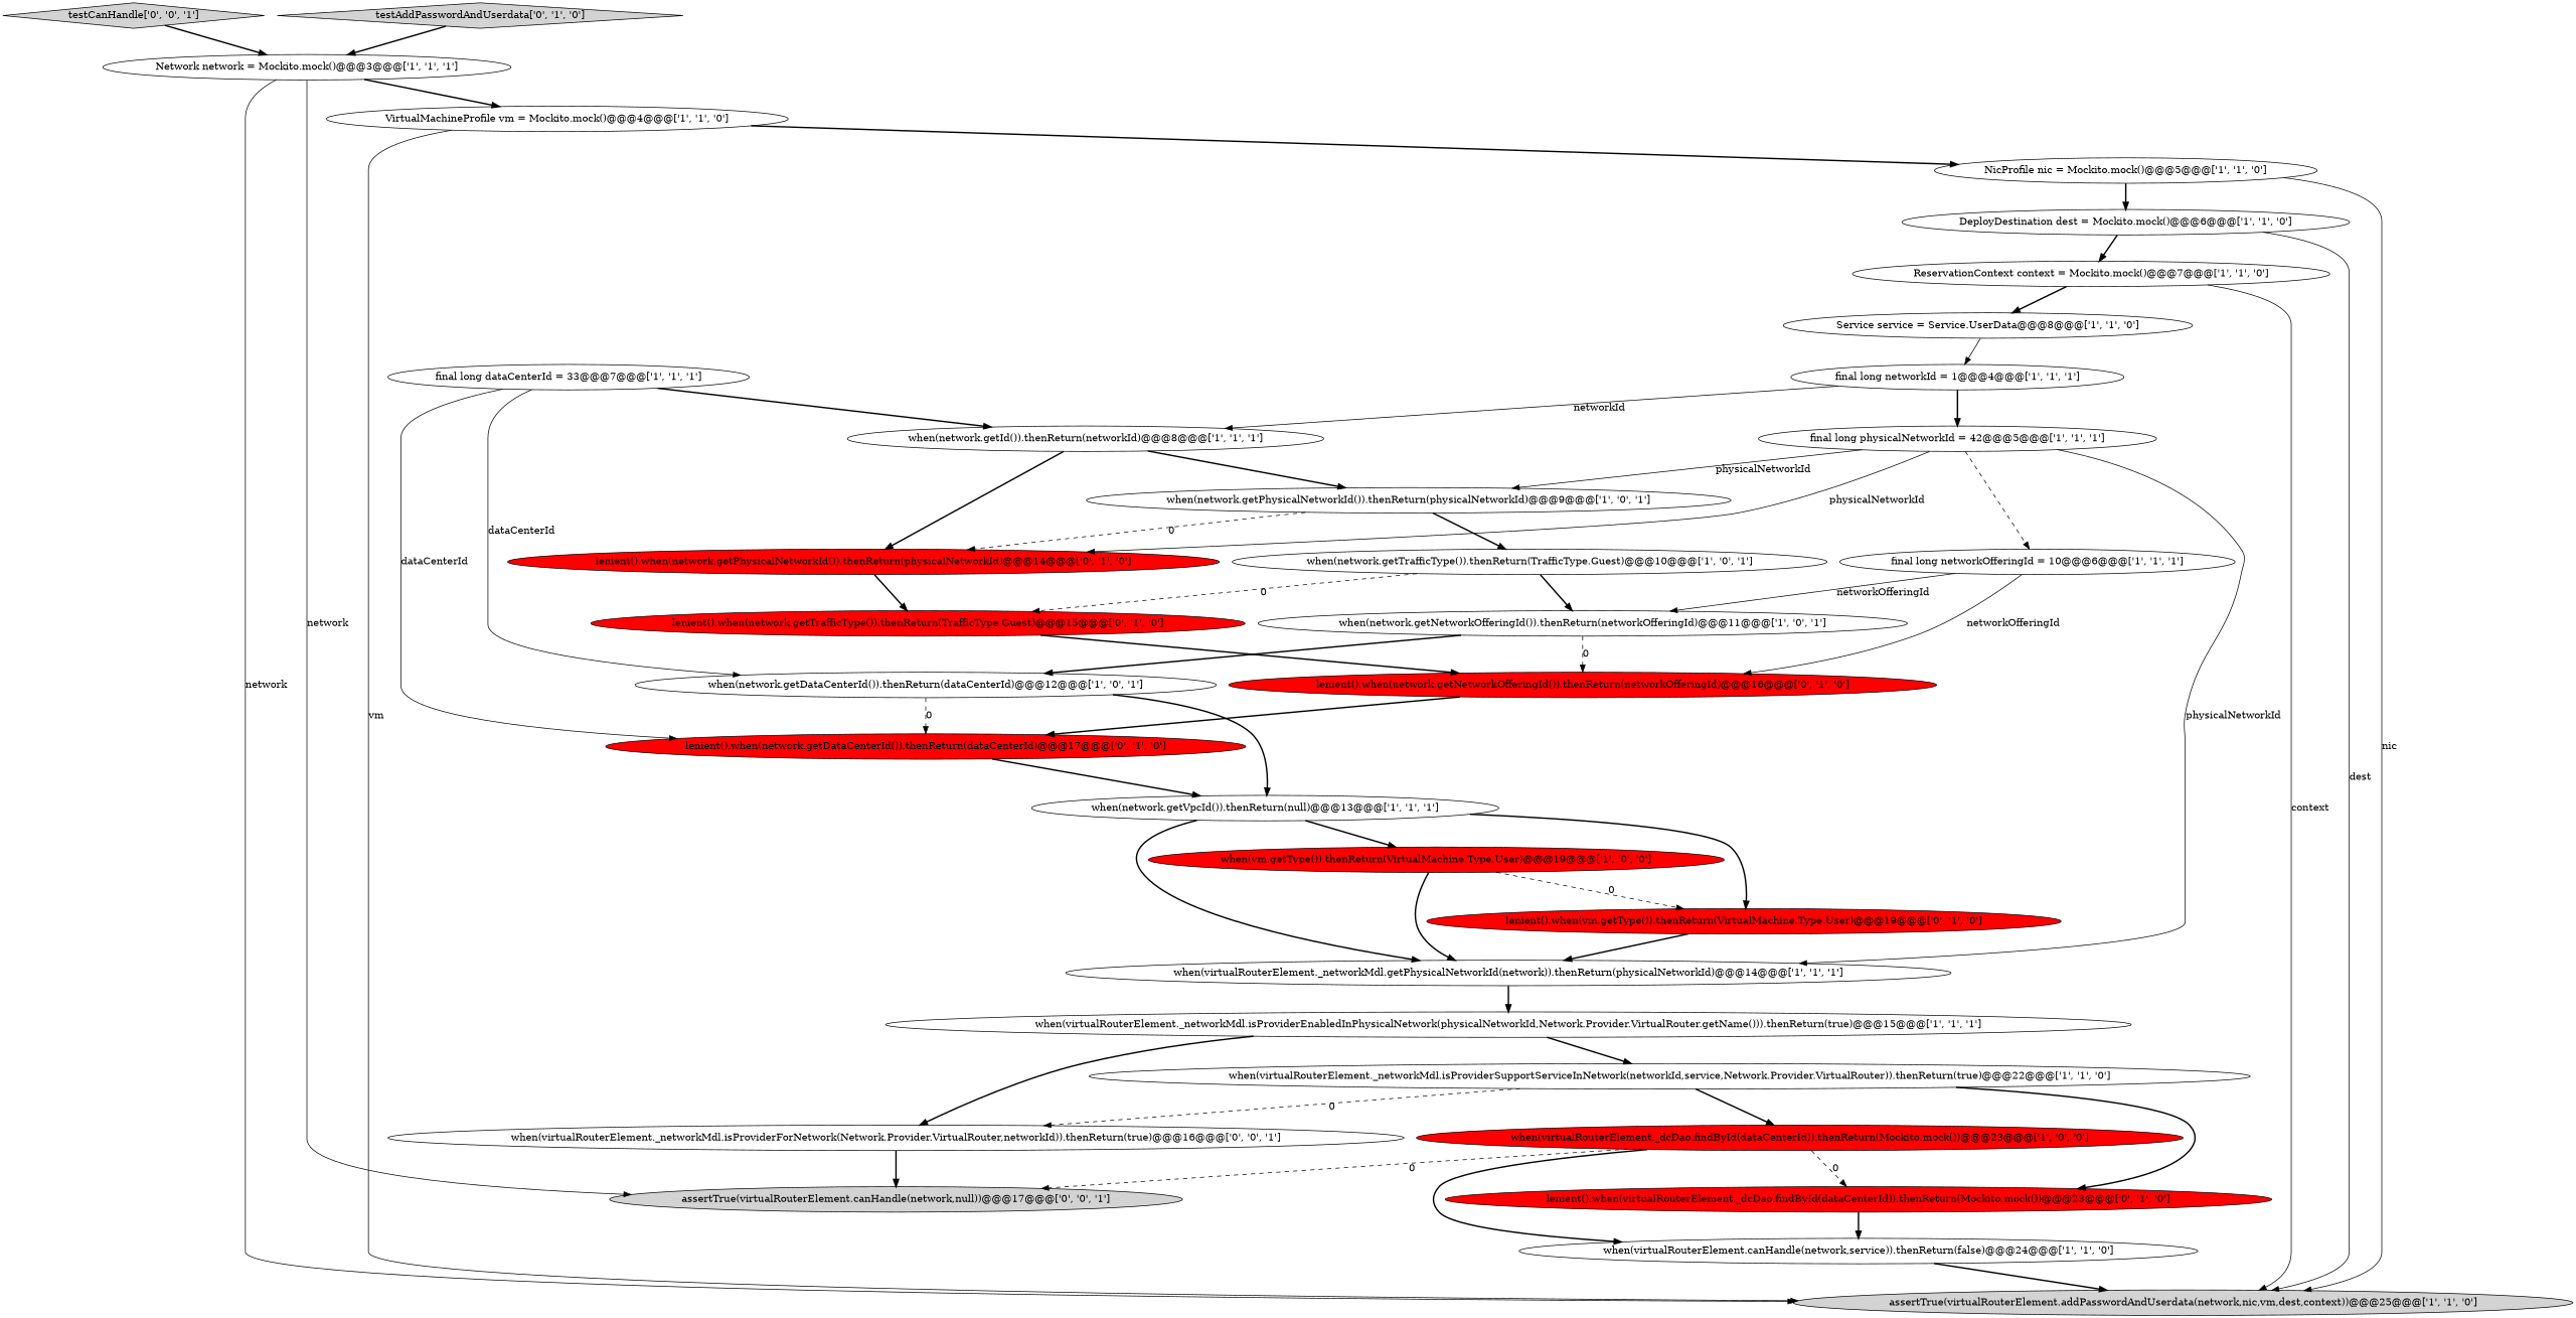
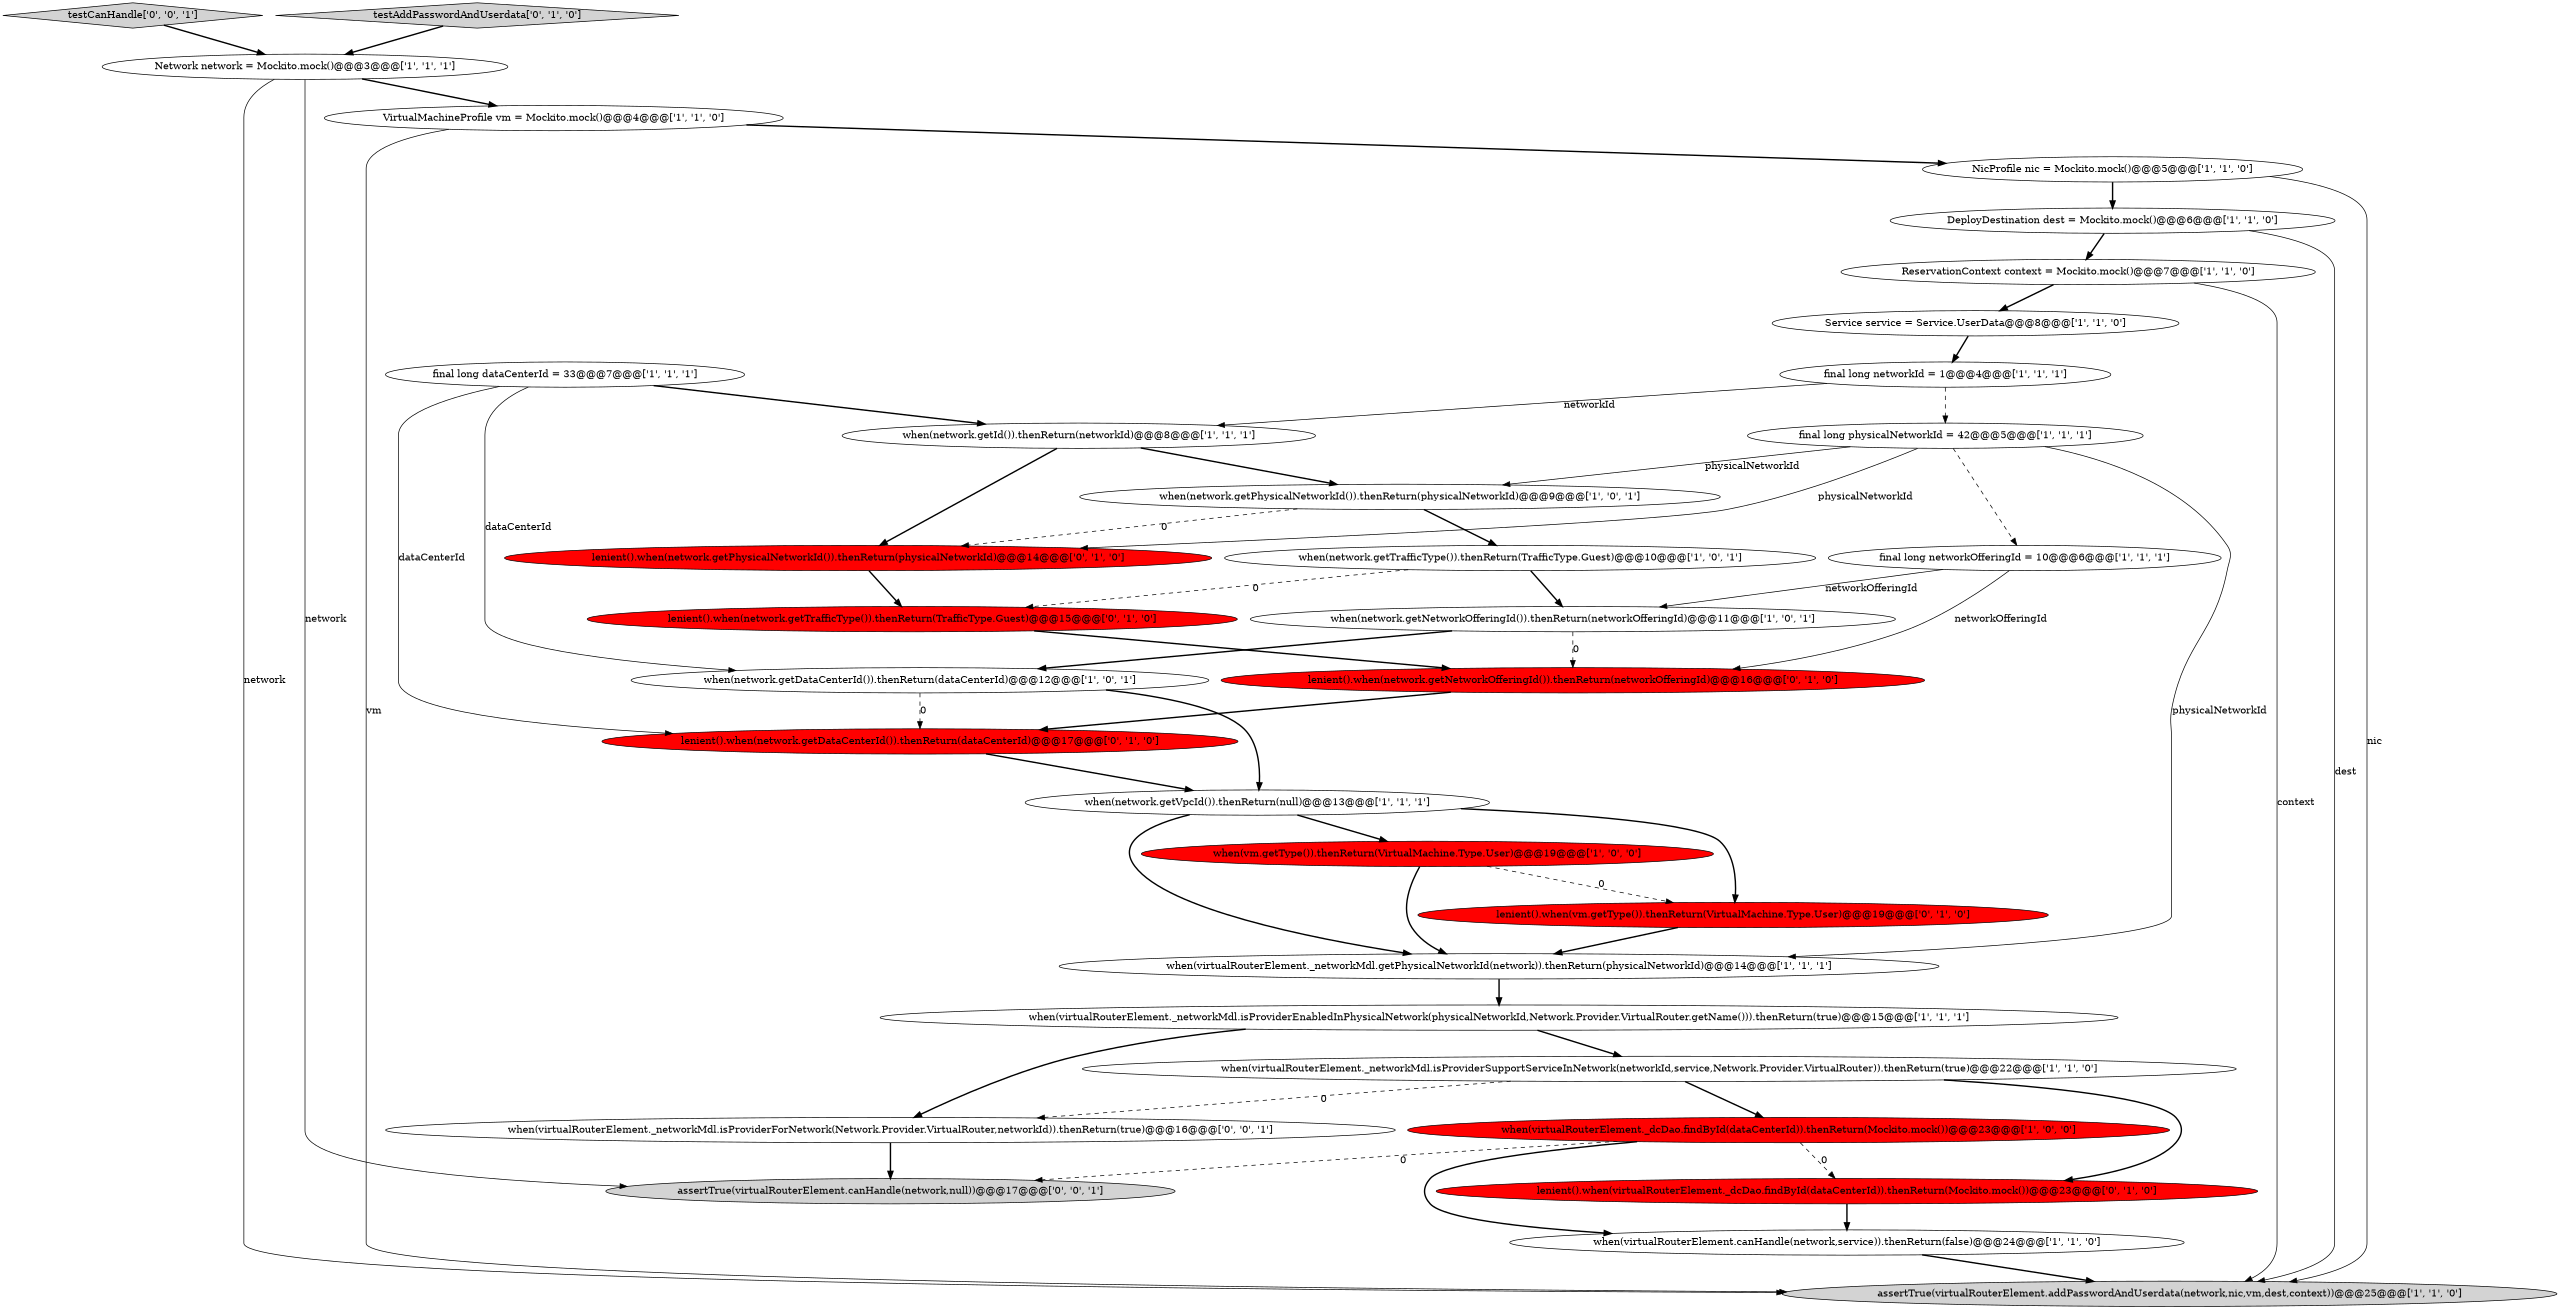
  digraph {
    node [fillcolor=white shape=ellipse style=filled]
    edge [style=bold]
    n1 [fillcolor=red label="when(virtualRouterElement._dcDao.findById(dataCenterId)).thenReturn(Mockito.mock())@@@23@@@['1', '0', '0']"]
    n2 [fillcolor=lightgray label="assertTrue(virtualRouterElement.canHandle(network,null))@@@17@@@['0', '0', '1']"]
    n3 [fillcolor=red label="lenient().when(virtualRouterElement._dcDao.findById(dataCenterId)).thenReturn(Mockito.mock())@@@23@@@['0', '1', '0']"]
    n4 [label="when(virtualRouterElement.canHandle(network,service)).thenReturn(false)@@@24@@@['1', '1', '0']"]
    n5 [fillcolor=lightgray label="assertTrue(virtualRouterElement.addPasswordAndUserdata(network,nic,vm,dest,context))@@@25@@@['1', '1', '0']"]
    n6 [fillcolor=red label="when(vm.getType()).thenReturn(VirtualMachine.Type.User)@@@19@@@['1', '0', '0']"]
    n7 [fillcolor=red label="lenient().when(vm.getType()).thenReturn(VirtualMachine.Type.User)@@@19@@@['0', '1', '0']"]
    n8 [label="when(virtualRouterElement._networkMdl.getPhysicalNetworkId(network)).thenReturn(physicalNetworkId)@@@14@@@['1', '1', '1']"]
    n9 [label="when(virtualRouterElement._networkMdl.isProviderEnabledInPhysicalNetwork(physicalNetworkId,Network.Provider.VirtualRouter.getName())).thenReturn(true)@@@15@@@['1', '1', '1']"]
    n10 [label="when(network.getId()).thenReturn(networkId)@@@8@@@['1', '1', '1']"]
    n11 [label="when(network.getPhysicalNetworkId()).thenReturn(physicalNetworkId)@@@9@@@['1', '0', '1']"]
    n12 [fillcolor=red label="lenient().when(network.getPhysicalNetworkId()).thenReturn(physicalNetworkId)@@@14@@@['0', '1', '0']"]
    n13 [label="when(network.getTrafficType()).thenReturn(TrafficType.Guest)@@@10@@@['1', '0', '1']"]
    n14 [fillcolor=red label="lenient().when(network.getTrafficType()).thenReturn(TrafficType.Guest)@@@15@@@['0', '1', '0']"]
    n15 [label="NicProfile nic = Mockito.mock()@@@5@@@['1', '1', '0']"]
    n16 [label="DeployDestination dest = Mockito.mock()@@@6@@@['1', '1', '0']"]
    n17 [label="ReservationContext context = Mockito.mock()@@@7@@@['1', '1', '0']"]
    n18 [label="final long networkOfferingId = 10@@@6@@@['1', '1', '1']"]
    n19 [fillcolor=red label="lenient().when(network.getNetworkOfferingId()).thenReturn(networkOfferingId)@@@16@@@['0', '1', '0']"]
    n20 [label="when(network.getNetworkOfferingId()).thenReturn(networkOfferingId)@@@11@@@['1', '0', '1']"]
    n21 [fillcolor=red label="lenient().when(network.getDataCenterId()).thenReturn(dataCenterId)@@@17@@@['0', '1', '0']"]
    n22 [label="final long dataCenterId = 33@@@7@@@['1', '1', '1']"]
    n23 [label="when(network.getDataCenterId()).thenReturn(dataCenterId)@@@12@@@['1', '0', '1']"]
    n24 [label="when(virtualRouterElement._networkMdl.isProviderSupportServiceInNetwork(networkId,service,Network.Provider.VirtualRouter)).thenReturn(true)@@@22@@@['1', '1', '0']"]
    n25 [label="when(virtualRouterElement._networkMdl.isProviderForNetwork(Network.Provider.VirtualRouter,networkId)).thenReturn(true)@@@16@@@['0', '0', '1']"]
    n26 [label="when(network.getVpcId()).thenReturn(null)@@@13@@@['1', '1', '1']"]
    n27 [label="Service service = Service.UserData@@@8@@@['1', '1', '0']"]
    n28 [label="final long networkId = 1@@@4@@@['1', '1', '1']"]
    n29 [label="final long physicalNetworkId = 42@@@5@@@['1', '1', '1']"]
    n30 [label="Network network = Mockito.mock()@@@3@@@['1', '1', '1']"]
    n31 [label="VirtualMachineProfile vm = Mockito.mock()@@@4@@@['1', '1', '0']"]
    n32 [fillcolor=lightgray label="testCanHandle['0', '0', '1']" shape=diamond]
    n33 [fillcolor=lightgray label="testAddPasswordAndUserdata['0', '1', '0']" shape=diamond]
    n1 -> n2 [label=0 style=dashed]
    n1 -> n3 [label=0 style=dashed]
    n1 -> n4
    n3 -> n4
    n4 -> n5
    n6 -> n7 [label=0 style=dashed]
    n6 -> n8
    n7 -> n8
    n8 -> n9
    n9 -> n24
    n9 -> n25
    n10 -> n11
    n10 -> n12
    n11 -> n12 [label=0 style=dashed]
    n11 -> n13
    n12 -> n14
    n13 -> n14 [label=0 style=dashed]
    n13 -> n20
    n14 -> n19
    n15 -> n5 [label=nic style=solid]
    n15 -> n16
    n16 -> n5 [label=dest style=solid]
    n16 -> n17
    n17 -> n5 [label=context style=solid]
    n17 -> n27
    n18 -> n19 [label=networkOfferingId style=solid]
    n18 -> n20 [label=networkOfferingId style=solid]
    n19 -> n21
    n20 -> n19 [label=0 style=dashed]
    n20 -> n23
    n21 -> n26
    n22 -> n10
    n22 -> n21 [label=dataCenterId style=solid]
    n22 -> n23 [label=dataCenterId style=solid]
    n23 -> n21 [label=0 style=dashed]
    n23 -> n26
    n24 -> n1
    n24 -> n3
    n24 -> n25 [label=0 style=dashed]
    n25 -> n2
    n26 -> n6
    n26 -> n7
    n26 -> n8
-   n27 -> n28 [style=solid]
+   n27 -> n28
    n28 -> n10 [label=networkId style=solid]
-   n28 -> n29
+   n28 -> n29 [style=dashed]
    n29 -> n8 [label=physicalNetworkId style=solid]
    n29 -> n11 [label=physicalNetworkId style=solid]
    n29 -> n12 [label=physicalNetworkId style=solid]
    n29 -> n18 [style=dashed]
    n30 -> n2 [label=network style=solid]
    n30 -> n5 [label=network style=solid]
    n30 -> n31
    n31 -> n5 [label=vm style=solid]
    n31 -> n15
    n32 -> n30
    n33 -> n30
  }
